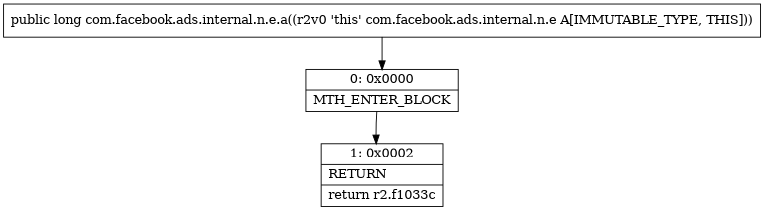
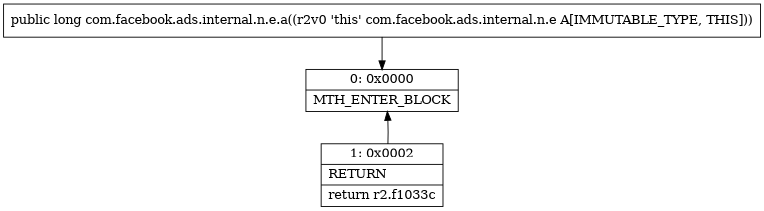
  digraph {
    fontname="DejaVu Serif"
    node [shape=record fontname="DejaVu Serif"]
    edge [fontname="DejaVu Serif"]
    n1 [label="{0\:\ 0x0000|MTH_ENTER_BLOCK\l}"]
    n2 [label="{1\:\ 0x0002|RETURN\l|return r2.f1033c\l}"]
    n3 [label="{public long com.facebook.ads.internal.n.e.a((r2v0 'this' com.facebook.ads.internal.n.e A[IMMUTABLE_TYPE, THIS])) }"]
-   n1 -> n2
+   n2 -> n1
    n3 -> n1
  }
